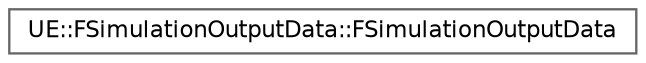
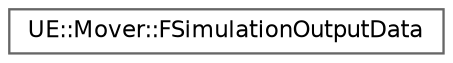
  digraph {
    rankdir=LR
-   n1 [color=grey40 fillcolor=white fontname=Helvetica fontsize=10 height=0.2 label="UE::FSimulationOutputData::FSimulationOutputData" shape=box style=filled width=0.4]
+   n1 [color=grey40 fillcolor=white fontname=Helvetica fontsize=10 height=0.2 label="UE::Mover::FSimulationOutputData" shape=box style=filled width=0.4]
  }
